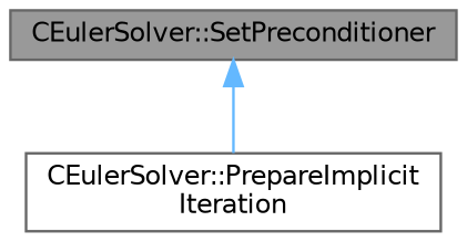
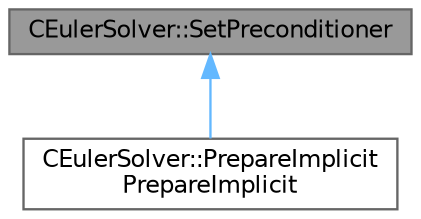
  digraph {
    rankdir=TB
    node [fontname=Helvetica fontsize=10 shape=box style=filled]
    n1 [color=gray40 fillcolor=grey60 fontcolor=black height=0.2 label="CEulerSolver::SetPreconditioner" width=0.4]
-   n2 [color=grey40 fillcolor=white height=0.2 label="CEulerSolver::PrepareImplicit\lIteration" width=0.4]
+   n2 [color=grey40 fillcolor=white height=0.2 label="CEulerSolver::PrepareImplicit\lPrepareImplicit" width=0.4]
    n1 -> n2 [color=steelblue1 dir=back fontname=Helvetica fontsize=10 labelfontname=Helvetica labelfontsize=10 style=solid]
  }
